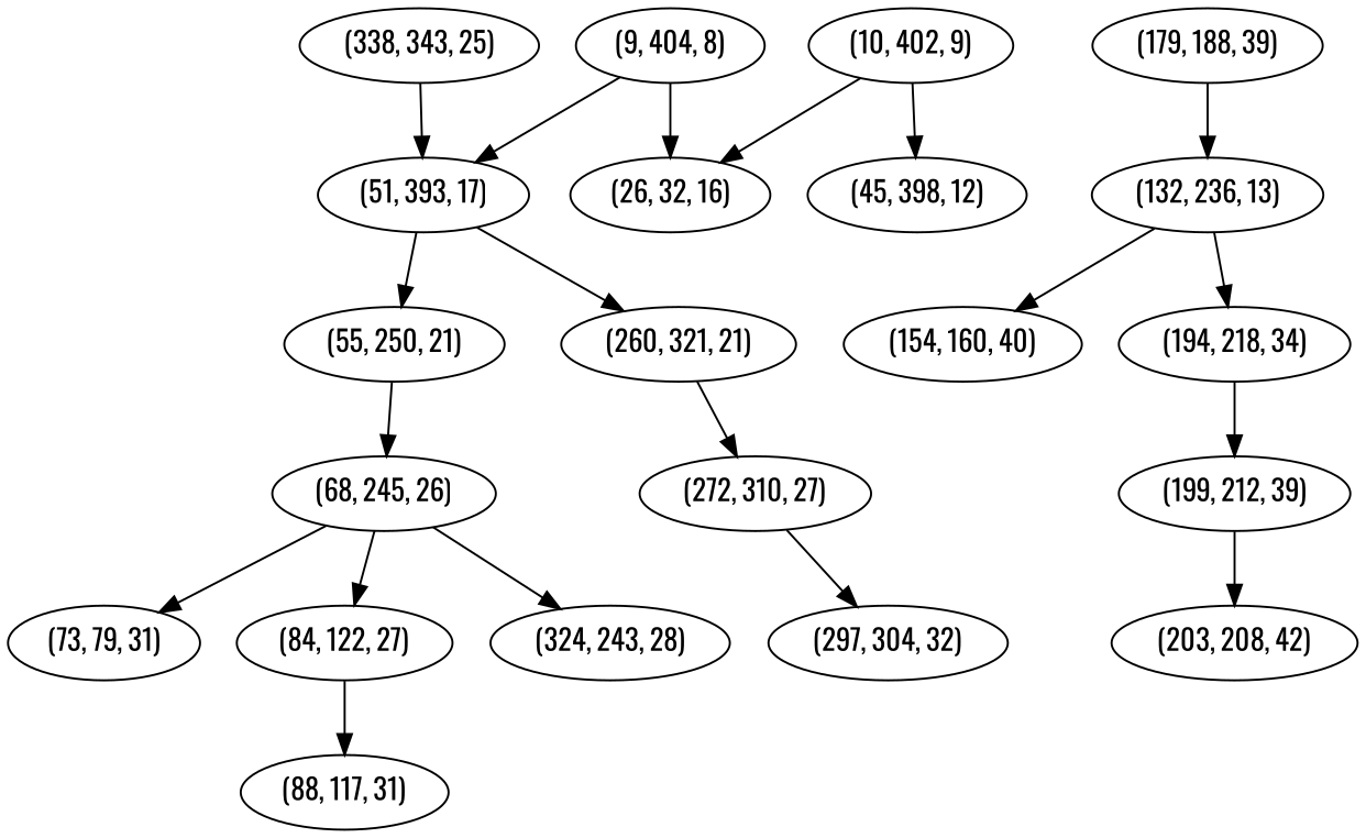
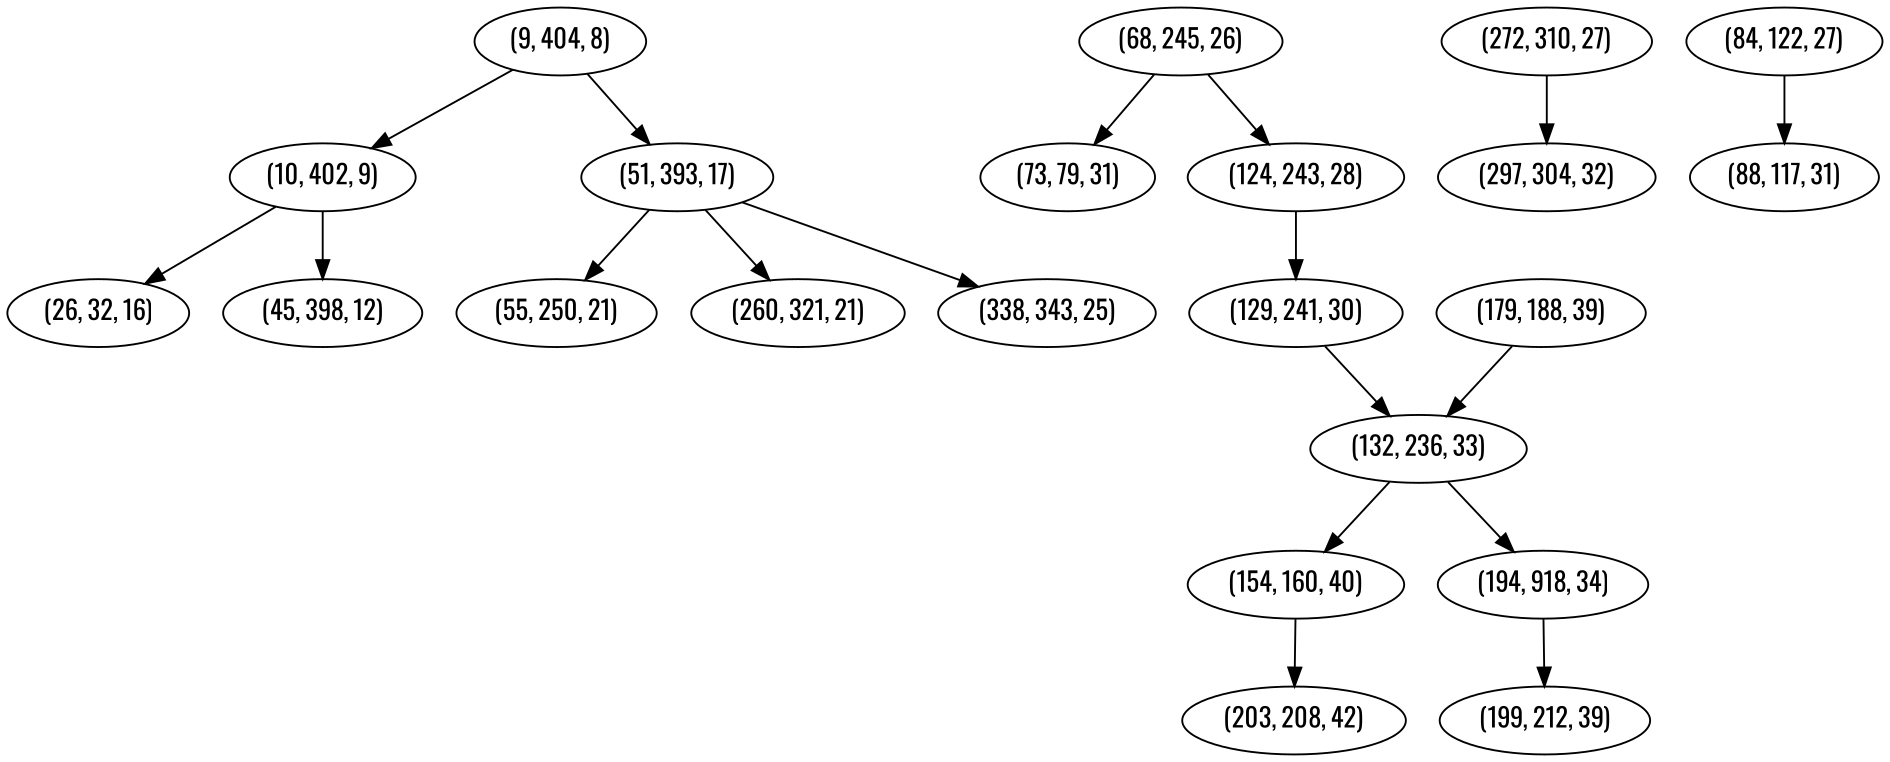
  digraph {
    fontname=Oswald
    node [fontname=Oswald]
    edge [fontname=Oswald]
    "(9, 404, 8)"
    "(10, 402, 9)"
    "(51, 393, 17)"
    "(26, 32, 16)"
    "(45, 398, 12)"
    "(55, 250, 21)"
    "(260, 321, 21)"
    "(338, 343, 25)"
    "(68, 245, 26)"
    "(272, 310, 27)"
    "(73, 79, 31)"
    "(84, 122, 27)"
-   "(124, 243, 28)" [label="(324, 243, 28)"]
+   "(124, 243, 28)"
    "(88, 117, 31)"
-   "(132, 236, 33)" [label="(132, 236, 13)"]
+   "(129, 241, 30)"
+   "(132, 236, 33)"
    "(154, 160, 40)"
-   "(194, 218, 34)"
+   "(194, 218, 34)" [label="(194, 918, 34)"]
    "(179, 188, 39)"
    "(199, 212, 39)"
    "(203, 208, 42)"
    "(297, 304, 32)"
-   "(9, 404, 8)" -> "(26, 32, 16)"
+   "(9, 404, 8)" -> "(10, 402, 9)"
    "(9, 404, 8)" -> "(51, 393, 17)"
    "(10, 402, 9)" -> "(26, 32, 16)"
    "(10, 402, 9)" -> "(45, 398, 12)"
    "(51, 393, 17)" -> "(55, 250, 21)"
    "(51, 393, 17)" -> "(260, 321, 21)"
-   "(338, 343, 25)" -> "(51, 393, 17)"
-   "(55, 250, 21)" -> "(68, 245, 26)"
-   "(260, 321, 21)" -> "(272, 310, 27)"
+   "(51, 393, 17)" -> "(338, 343, 25)"
    "(68, 245, 26)" -> "(73, 79, 31)"
-   "(68, 245, 26)" -> "(84, 122, 27)"
    "(68, 245, 26)" -> "(124, 243, 28)"
    "(272, 310, 27)" -> "(297, 304, 32)"
    "(84, 122, 27)" -> "(88, 117, 31)"
+   "(124, 243, 28)" -> "(129, 241, 30)"
+   "(129, 241, 30)" -> "(132, 236, 33)"
    "(132, 236, 33)" -> "(154, 160, 40)"
    "(132, 236, 33)" -> "(194, 218, 34)"
    "(194, 218, 34)" -> "(199, 212, 39)"
    "(179, 188, 39)" -> "(132, 236, 33)"
-   "(199, 212, 39)" -> "(203, 208, 42)"
+   "(154, 160, 40)" -> "(203, 208, 42)"
  }
